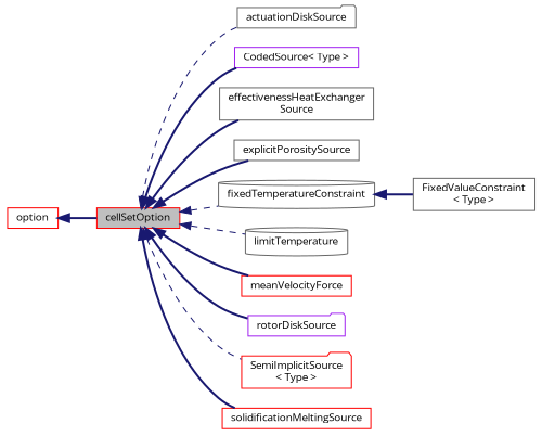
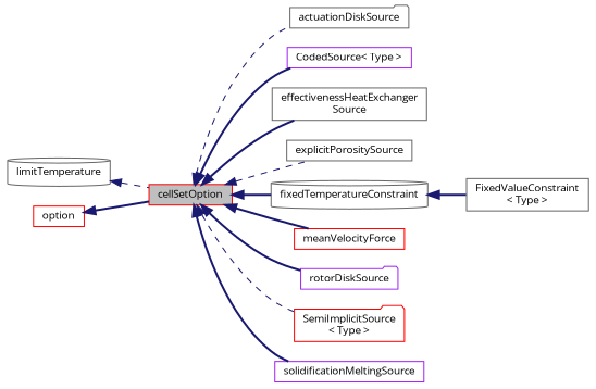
  digraph {
    fontname="Open Sans"
    rankdir=LR
    node [color=gray40 fontname="Open Sans" fontsize=10 shape=box]
    edge [color=midnightblue dir=back fontname="Open Sans" fontsize=10 labelfontname=Helvetica labelfontsize=10 style=bold]
    n1 [color=red fillcolor=grey75 fontcolor=black height=0.2 label=cellSetOption style=filled width=0.4]
    n2 [height=0.2 label=actuationDiskSource shape=folder width=0.4]
    n3 [color=purple height=0.2 label="CodedSource\< Type \>" width=0.4]
    n4 [height=0.2 label="effectivenessHeatExchanger\lSource" width=0.4]
    n5 [height=0.2 label=explicitPorositySource width=0.4]
    n6 [height=0.2 label=fixedTemperatureConstraint shape=cylinder width=0.4]
    n7 [height=0.2 label=limitTemperature shape=cylinder width=0.4]
    n8 [color=red height=0.2 label=meanVelocityForce width=0.4]
    n9 [color=purple height=0.2 label=rotorDiskSource shape=folder width=0.4]
    n10 [color=red height=0.2 label="SemiImplicitSource\l\< Type \>" shape=folder width=0.4]
-   n11 [color=red height=0.2 label=solidificationMeltingSource width=0.4]
+   n11 [color=purple height=0.2 label=solidificationMeltingSource width=0.4]
    n12 [height=0.2 label="FixedValueConstraint\l\< Type \>" width=0.4]
    n13 [color=red height=0.2 label=option width=0.4]
    n1 -> n2 [style=dashed]
    n1 -> n3
    n1 -> n4
-   n1 -> n5
-   n1 -> n6 [style=dashed]
-   n1 -> n7 [style=dashed]
+   n1 -> n5 [style=dashed]
+   n1 -> n6
+   n7 -> n1 [style=dashed]
    n1 -> n8
    n1 -> n9
    n1 -> n10 [style=dashed]
    n1 -> n11
    n6 -> n12
    n13 -> n1
  }
